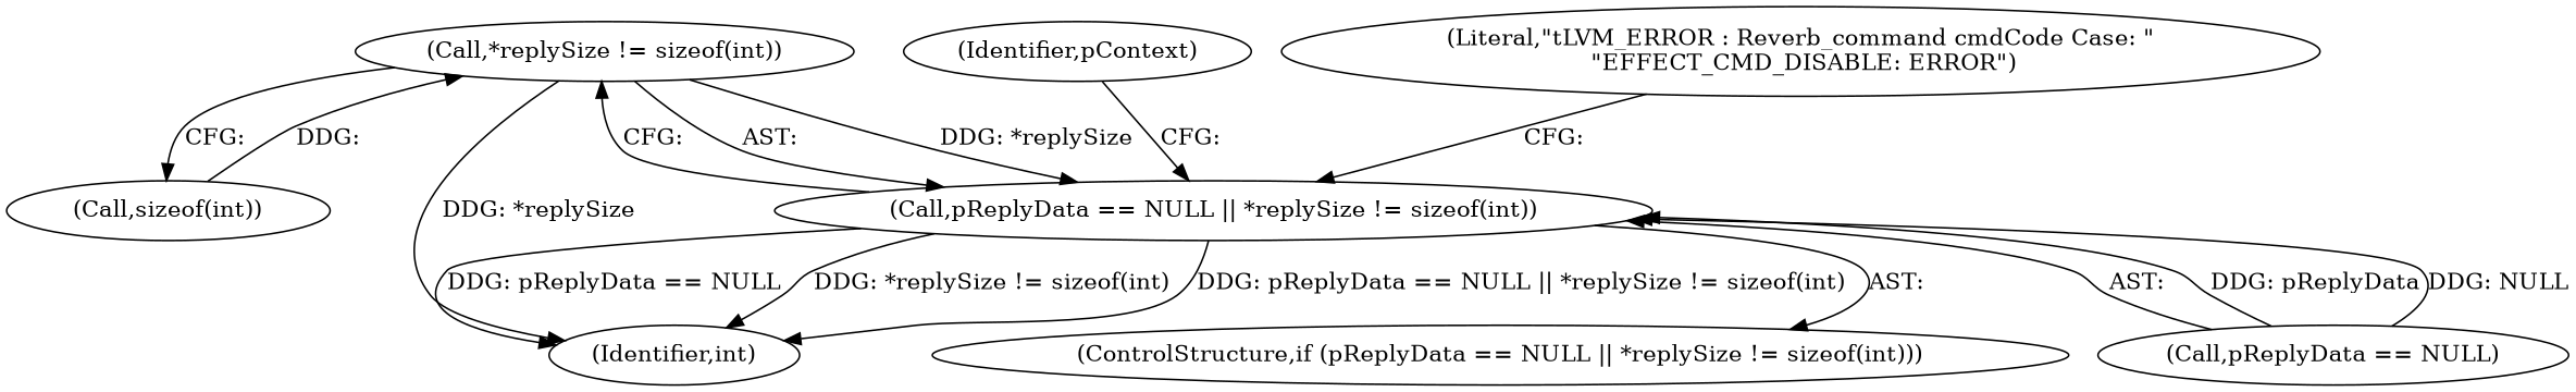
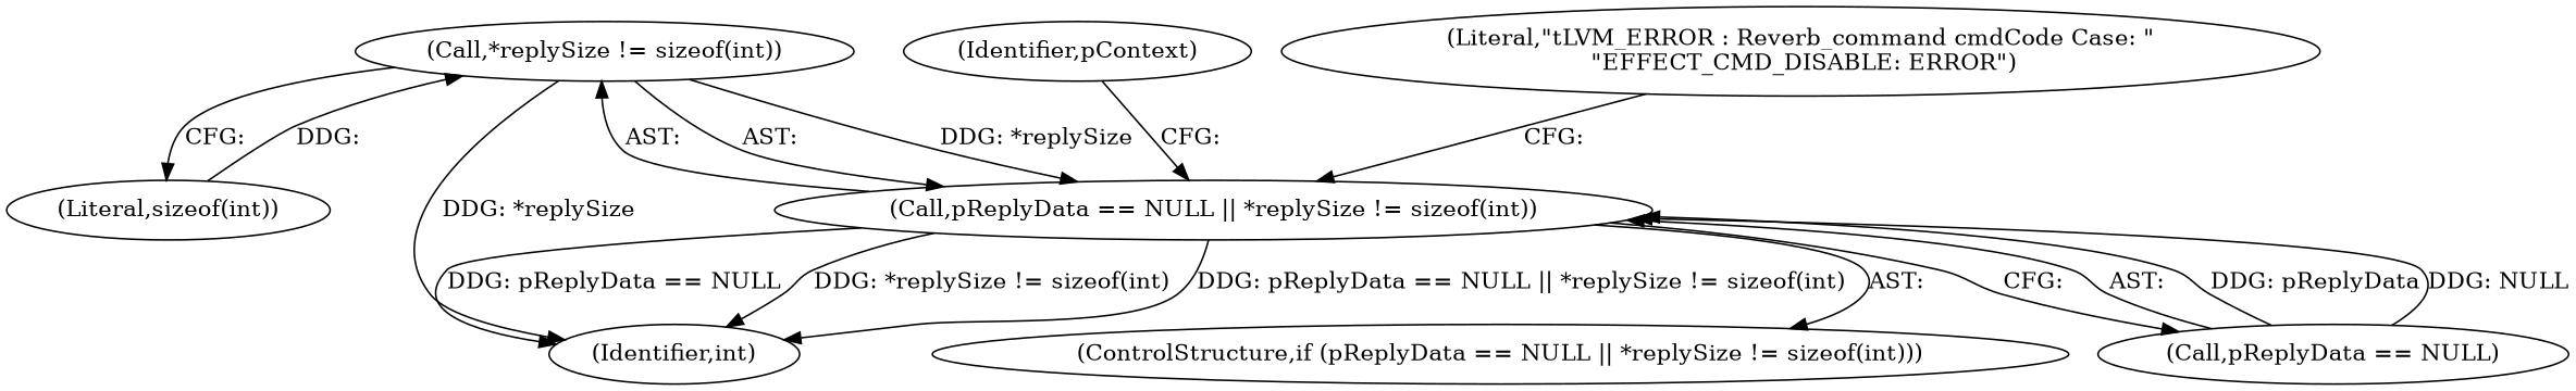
  digraph {
    n1 [label="(Call,*replySize != sizeof(int))"]
    n2 [label="(Call,pReplyData == NULL || *replySize != sizeof(int))"]
-   n3 [label="(Call,sizeof(int))"]
+   n3 [label="(Literal,sizeof(int))"]
    n4 [label="(Identifier,int)"]
    n5 [label="(ControlStructure,if (pReplyData == NULL || *replySize != sizeof(int)))"]
    n6 [label="(Call,pReplyData == NULL)"]
    n7 [label="(Identifier,pContext)"]
    n8 [label="(Literal,\"\tLVM_ERROR : Reverb_command cmdCode Case: \"\n \"EFFECT_CMD_DISABLE: ERROR\")"]
    n1 -> n2 [label="AST: "]
    n1 -> n2 [label="DDG: *replySize"]
    n1 -> n3 [label="CFG: "]
    n1 -> n4 [label="DDG: *replySize"]
-   n2 -> n1 [label="CFG: "]
+   n2 -> n1 [label="AST: "]
    n2 -> n4 [label="DDG: pReplyData == NULL || *replySize != sizeof(int)"]
    n2 -> n4 [label="DDG: pReplyData == NULL"]
    n2 -> n4 [label="DDG: *replySize != sizeof(int)"]
    n2 -> n5 [label="AST: "]
+   n2 -> n6 [label="CFG: "]
    n3 -> n1 [label="DDG: "]
    n6 -> n2 [label="AST: "]
    n6 -> n2 [label="DDG: pReplyData"]
    n6 -> n2 [label="DDG: NULL"]
    n7 -> n2 [label="CFG: "]
    n8 -> n2 [label="CFG: "]
  }
